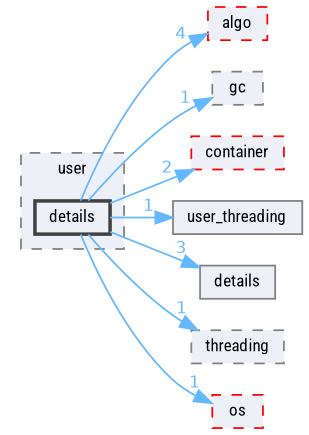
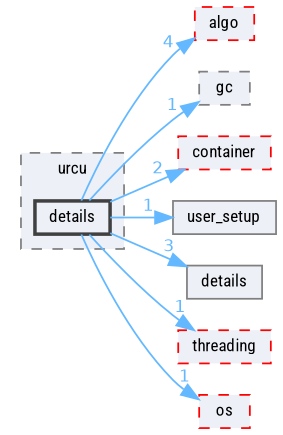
  digraph {
    compound=true
    fontname="Roboto Condensed"
    rankdir=LR
    node [color=red fillcolor="#edf0f7" fontname="Roboto Condensed" fontsize=10 shape=box style="filled,dashed"]
    edge [color=steelblue1 fontcolor=steelblue1 fontname="Roboto Condensed" fontsize=10 headlabel=1 labeldistance=1.5 labelfontname=Helvetica labelfontsize=10]
    n1 [color=grey25 height=0.2 label=details style="filled,bold" width=0.4]
    n2 [height=0.2 label=algo width=0.4]
    n3 [color=grey50 height=0.2 label=gc width=0.4]
    n4 [height=0.2 label=container width=0.4]
-   n5 [color=grey50 height=0.2 label=user_threading style=filled width=0.4]
+   n5 [color=grey50 height=0.2 label=user_setup style=filled width=0.4]
    n6 [color=grey50 height=0.2 label=details style=filled width=0.4]
-   n7 [color=grey50 height=0.2 label=threading width=0.4]
+   n7 [height=0.2 label=threading width=0.4]
    n8 [height=0.2 label=os width=0.4]
    subgraph cluster_1 {
      bgcolor="#edf0f7"
      fontsize=10
-     label=user
+     label=urcu
      pencolor=grey50
      style="filled,dashed"
      n1
    }
    n1 -> n2 [headlabel=4]
    n1 -> n3
    n1 -> n4 [headlabel=2]
    n1 -> n5
    n1 -> n6 [headlabel=3]
    n1 -> n7
    n1 -> n8
  }
